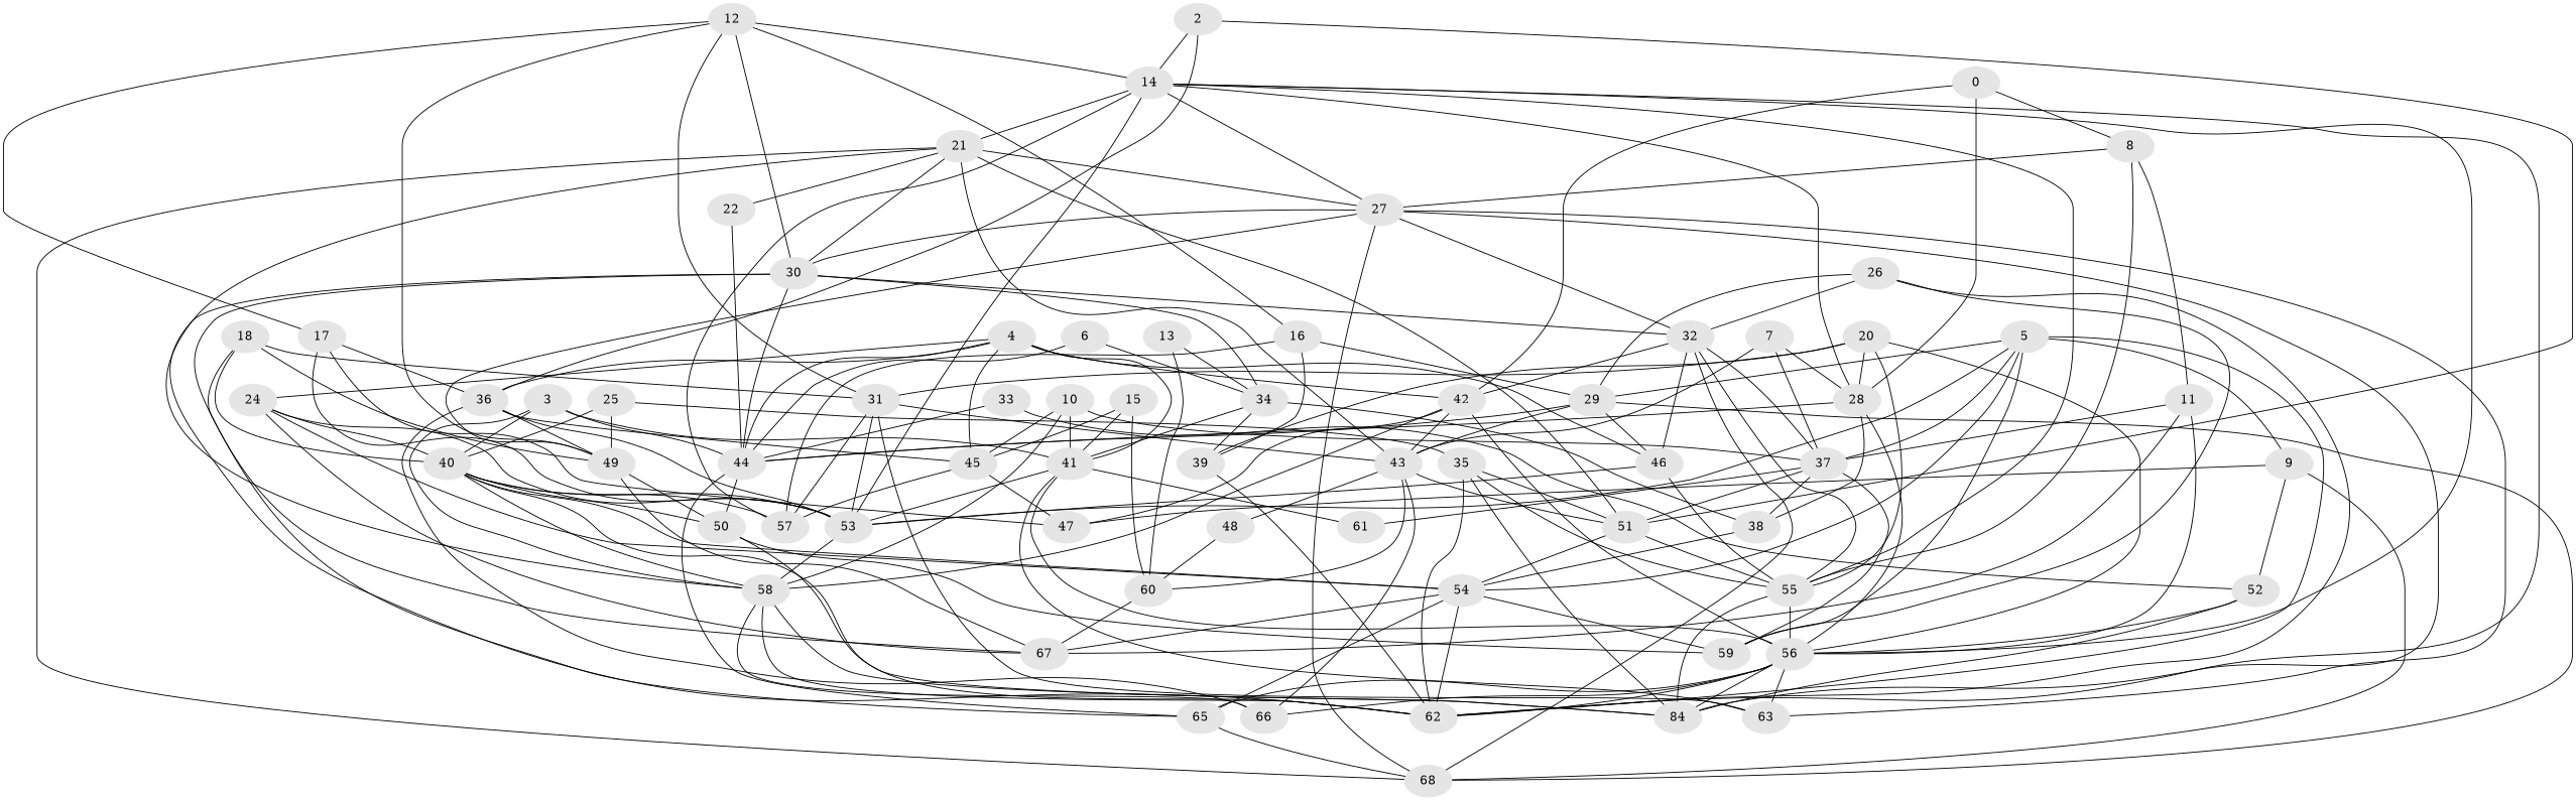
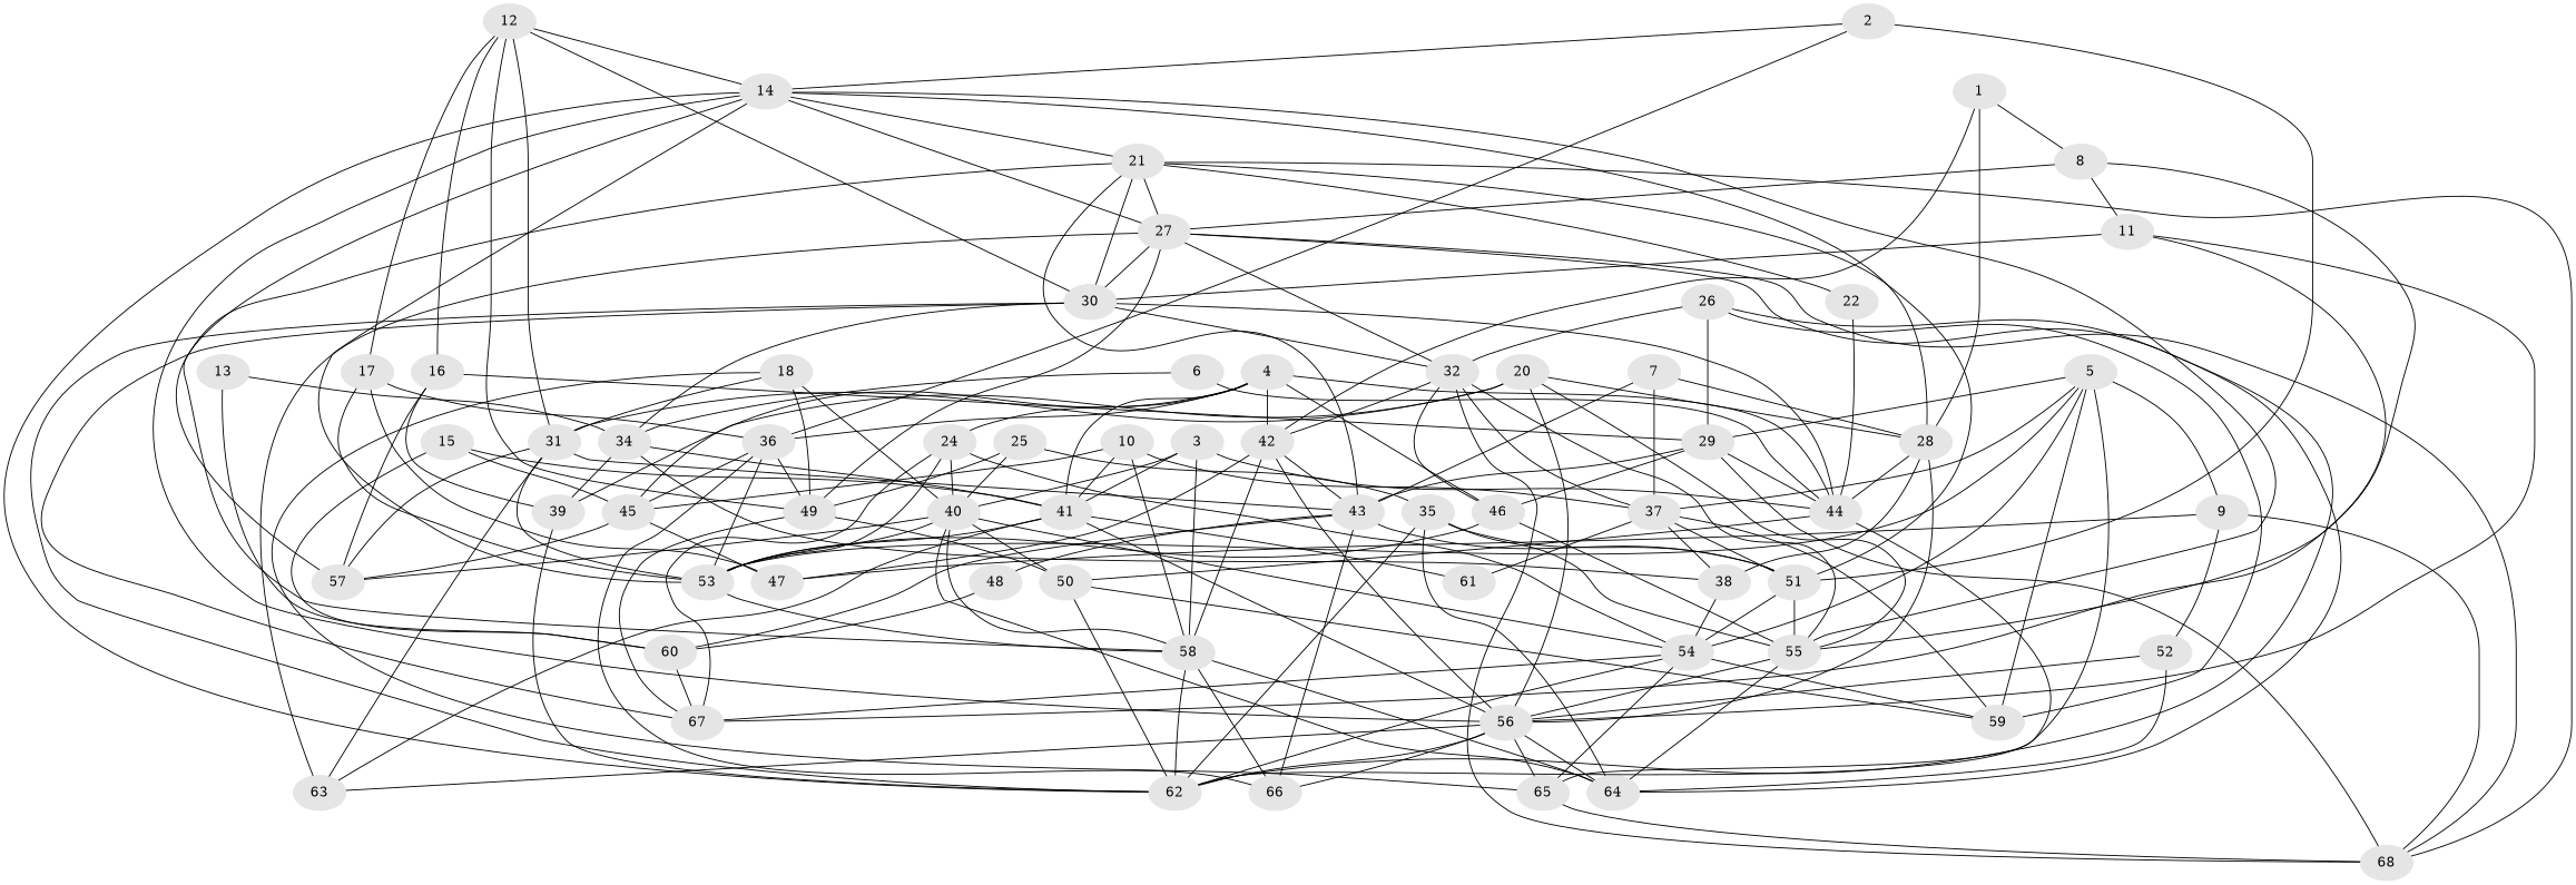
  graph {
    node [color=gray90 style=filled]
    edge [weight=1.0]
-   1 [label=0]
+   1
    8
    28
    42
    11
    27
    55
    44
    56
    38
    58
    43
    47
    2
    14
    36
    51
    53
    62
    21
    57
    45
    49
    66
    54
    3
    40
    41
-   64 [label=84]
+   64
    50
    63
    61
    65
    4
    24
    46
    30
    67
    5
    9
    29
    37
    59
    52
    68
    6
    34
    39
    7
    60
    48
    32
    10
    12
    16
    17
    31
    13
    22
    15
    18
    20
    26
    25
    35
-   33
    1 -- 8
    1 -- 28
    1 -- 42
    8 -- 11
    8 -- 27
    8 -- 55
    28 -- 44
    28 -- 56
    28 -- 38
    42 -- 56
    42 -- 58 [weight=2.0]
    42 -- 43
    42 -- 47
    11 -- 56
-   11 -- 37
+   11 -- 30
    11 -- 67
    27 -- 49
    27 -- 64
    27 -- 63
    27 -- 30
    27 -- 68
    27 -- 32
    55 -- 56
    55 -- 64
    44 -- 50
    44 -- 65
    56 -- 62
    56 -- 66
    56 -- 64
    56 -- 63
    56 -- 65
    38 -- 54
    58 -- 62
    58 -- 66
    58 -- 64
    43 -- 51
    43 -- 66
    43 -- 60
    43 -- 48
    2 -- 14
    2 -- 36
    2 -- 51
    14 -- 28
    14 -- 27
    14 -- 55
    14 -- 56
    14 -- 53
    14 -- 62
    14 -- 21
    14 -- 57
    36 -- 53
    36 -- 45
    36 -- 49
    36 -- 66
    51 -- 55
    51 -- 54
    53 -- 58
    21 -- 27
    21 -- 58
    21 -- 43
    21 -- 51
    21 -- 30
    21 -- 68
    21 -- 22
    45 -- 47
    45 -- 57
    49 -- 50
    49 -- 67
    54 -- 62
    54 -- 65
    54 -- 67
    54 -- 59
    3 -- 44
    3 -- 58
    3 -- 40
    3 -- 41
    40 -- 58
    40 -- 53
    40 -- 57
    40 -- 54
    40 -- 64
    40 -- 50
    41 -- 56
    41 -- 53
    41 -- 63
    41 -- 61
    50 -- 62
    50 -- 59
    65 -- 68
    4 -- 42
    4 -- 44
    4 -- 36
    4 -- 45
    4 -- 41
    4 -- 24
    4 -- 46
    24 -- 53
    24 -- 54
    24 -- 40
    24 -- 67
    46 -- 55
    46 -- 53
    30 -- 44
    30 -- 62
    30 -- 67
    30 -- 34
    30 -- 32
    5 -- 53
    5 -- 62
    5 -- 54
    5 -- 9
    5 -- 29
    5 -- 37
    5 -- 59
    9 -- 47
    9 -- 52
    9 -- 68
    29 -- 44
    29 -- 43
    29 -- 46
    29 -- 68
    37 -- 38
    37 -- 51
    37 -- 61
    37 -- 59
    52 -- 56
    52 -- 64
    6 -- 44
    6 -- 34
    34 -- 38
    34 -- 41
    34 -- 39
    39 -- 62
    7 -- 28
    7 -- 43
    7 -- 37
    60 -- 67
    48 -- 60
    32 -- 42
    32 -- 55
    32 -- 46
    32 -- 37
    32 -- 68
    10 -- 58
    10 -- 45
    10 -- 41
    10 -- 37
    12 -- 14
    12 -- 49
    12 -- 30
    12 -- 16
    12 -- 17
    12 -- 31
    16 -- 57
    16 -- 29
    16 -- 39
    17 -- 47
    17 -- 36
    17 -- 53
    31 -- 43
    31 -- 53
    31 -- 57
    31 -- 63
    13 -- 34
    13 -- 60
    22 -- 44
    15 -- 45
    15 -- 41
    15 -- 60
    18 -- 49
    18 -- 40
    18 -- 65
    18 -- 31
    20 -- 28
    20 -- 55
    20 -- 56
    20 -- 39
    20 -- 31
    26 -- 62
    26 -- 29
    26 -- 59
    26 -- 32
    25 -- 49
    25 -- 40
    25 -- 35
    35 -- 55
    35 -- 51
    35 -- 62
    35 -- 64
-   33 -- 44
-   33 -- 52
  }
